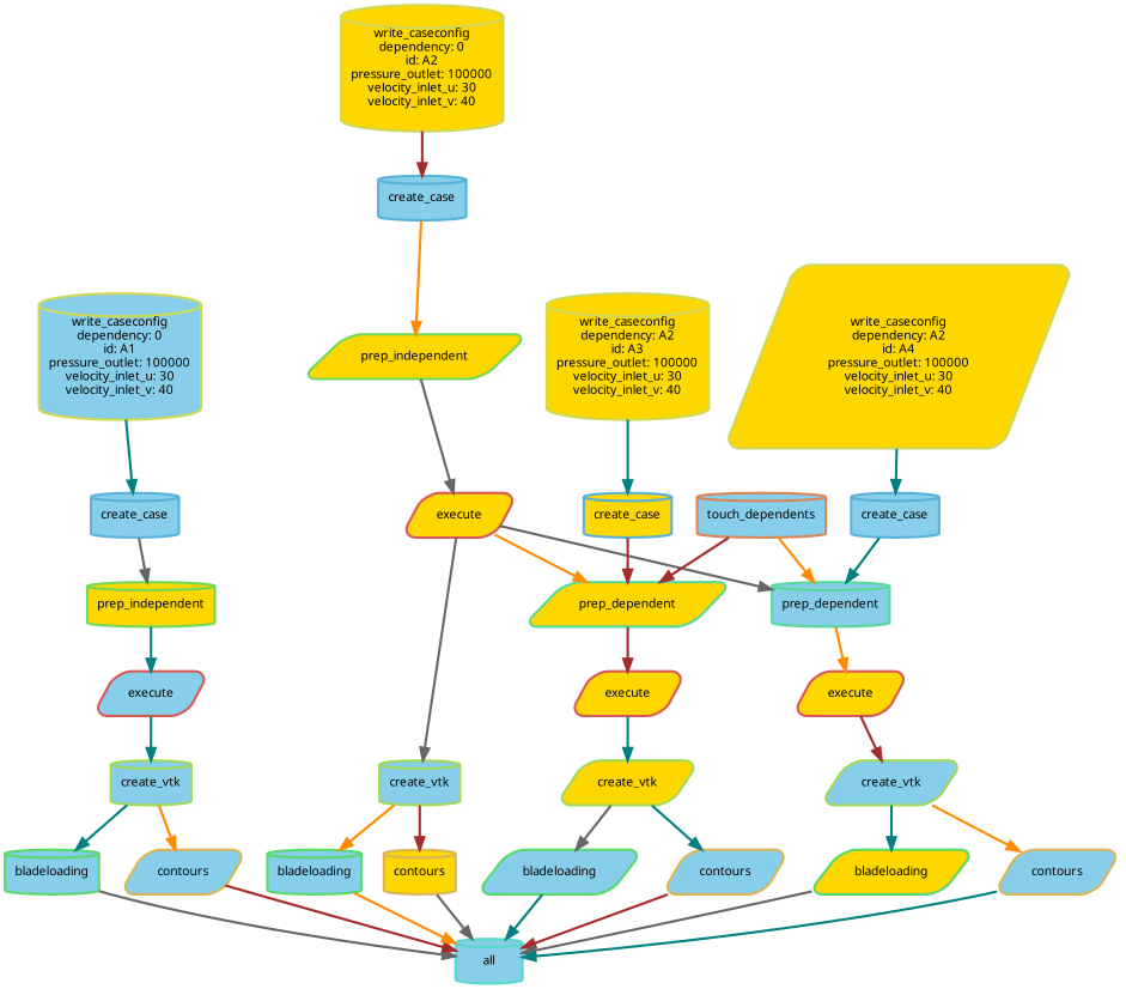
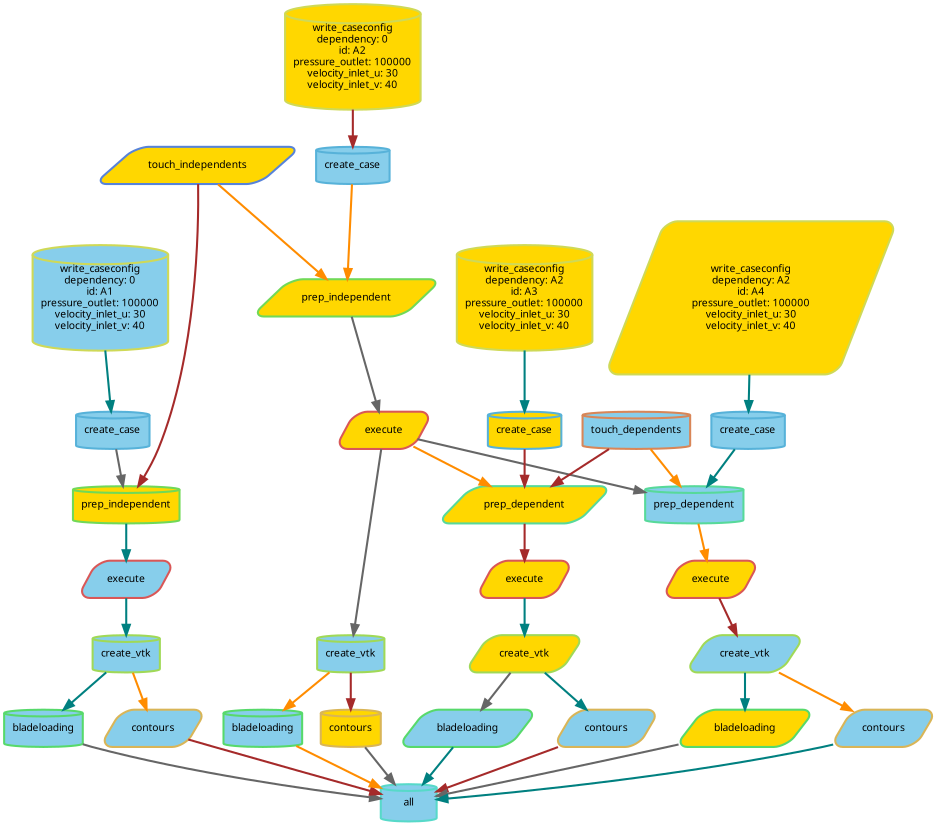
  digraph {
    bgcolor=white
    node [color="0.36 0.6 0.85" fontname=sans fontsize=10 penwidth=2 shape=cylinder style="rounded,filled" fillcolor=skyblue]
    edge [color=teal penwidth=2]
    n1 [color="0.48 0.6 0.85" label=all]
    n2 [label=bladeloading]
    n3 [color="0.24 0.6 0.85" label=create_vtk]
    n4 [color="0.12 0.6 0.85" label=contours shape=parallelogram]
    n5 [color="0.00 0.6 0.85" label=execute shape=parallelogram]
    n6 [color="0.30 0.6 0.85" label=prep_independent fillcolor=gold]
    n7 [color="0.55 0.6 0.85" label=create_case]
    n8 [color="0.18 0.6 0.85" label="write_caseconfig\ndependency: 0\nid: A1\npressure_outlet: 100000\nvelocity_inlet_u: 30\nvelocity_inlet_v: 40"]
+   n9 [color="0.61 0.6 0.85" label=touch_independents shape=parallelogram fillcolor=gold]
    n10 [color="0.30 0.6 0.85" label=prep_independent shape=parallelogram fillcolor=gold]
    n11 [label=bladeloading]
    n12 [color="0.24 0.6 0.85" label=create_vtk]
    n13 [color="0.12 0.6 0.85" label=contours fillcolor=gold]
    n14 [color="0.00 0.6 0.85" label=execute shape=parallelogram fillcolor=gold]
    n15 [color="0.42 0.6 0.85" label=prep_dependent shape=parallelogram fillcolor=gold]
    n16 [color="0.42 0.6 0.85" label=prep_dependent]
    n17 [color="0.55 0.6 0.85" label=create_case]
    n18 [color="0.18 0.6 0.85" label="write_caseconfig\ndependency: 0\nid: A2\npressure_outlet: 100000\nvelocity_inlet_u: 30\nvelocity_inlet_v: 40" fillcolor=gold]
    n19 [label=bladeloading shape=parallelogram]
    n20 [color="0.24 0.6 0.85" label=create_vtk shape=parallelogram fillcolor=gold]
    n21 [color="0.12 0.6 0.85" label=contours shape=parallelogram]
    n22 [color="0.00 0.6 0.85" label=execute shape=parallelogram fillcolor=gold]
    n23 [color="0.55 0.6 0.85" label=create_case fillcolor=gold]
    n24 [color="0.18 0.6 0.85" label="write_caseconfig\ndependency: A2\nid: A3\npressure_outlet: 100000\nvelocity_inlet_u: 30\nvelocity_inlet_v: 40" fillcolor=gold]
    n25 [color="0.06 0.6 0.85" label=touch_dependents]
    n26 [label=bladeloading shape=parallelogram fillcolor=gold]
    n27 [color="0.24 0.6 0.85" label=create_vtk shape=parallelogram]
    n28 [color="0.12 0.6 0.85" label=contours shape=parallelogram]
    n29 [color="0.00 0.6 0.85" label=execute shape=parallelogram fillcolor=gold]
    n30 [color="0.55 0.6 0.85" label=create_case]
    n31 [color="0.18 0.6 0.85" label="write_caseconfig\ndependency: A2\nid: A4\npressure_outlet: 100000\nvelocity_inlet_u: 30\nvelocity_inlet_v: 40" shape=parallelogram fillcolor=gold]
    n2 -> n1 [color=gray40]
    n3 -> n2
    n3 -> n4 [color=darkorange]
    n4 -> n1 [color=brown]
    n5 -> n3
    n6 -> n5
    n7 -> n6 [color=gray40]
    n8 -> n7
+   n9 -> n6 [color=brown]
+   n9 -> n10 [color=darkorange]
    n10 -> n14 [color=gray40]
    n11 -> n1 [color=darkorange]
    n12 -> n11 [color=darkorange]
    n12 -> n13 [color=brown]
    n13 -> n1 [color=gray40]
    n14 -> n12 [color=gray40]
    n14 -> n15 [color=darkorange]
    n14 -> n16 [color=gray40]
    n15 -> n22 [color=brown]
    n16 -> n29 [color=darkorange]
    n17 -> n10 [color=darkorange]
    n18 -> n17 [color=brown]
    n19 -> n1
    n20 -> n19 [color=gray40]
    n20 -> n21
    n21 -> n1 [color=brown]
    n22 -> n20
    n23 -> n15 [color=brown]
    n24 -> n23
    n25 -> n15 [color=brown]
    n25 -> n16 [color=darkorange]
    n26 -> n1 [color=gray40]
    n27 -> n26
    n27 -> n28 [color=darkorange]
    n28 -> n1
    n29 -> n27 [color=brown]
    n30 -> n16
    n31 -> n30
  }
